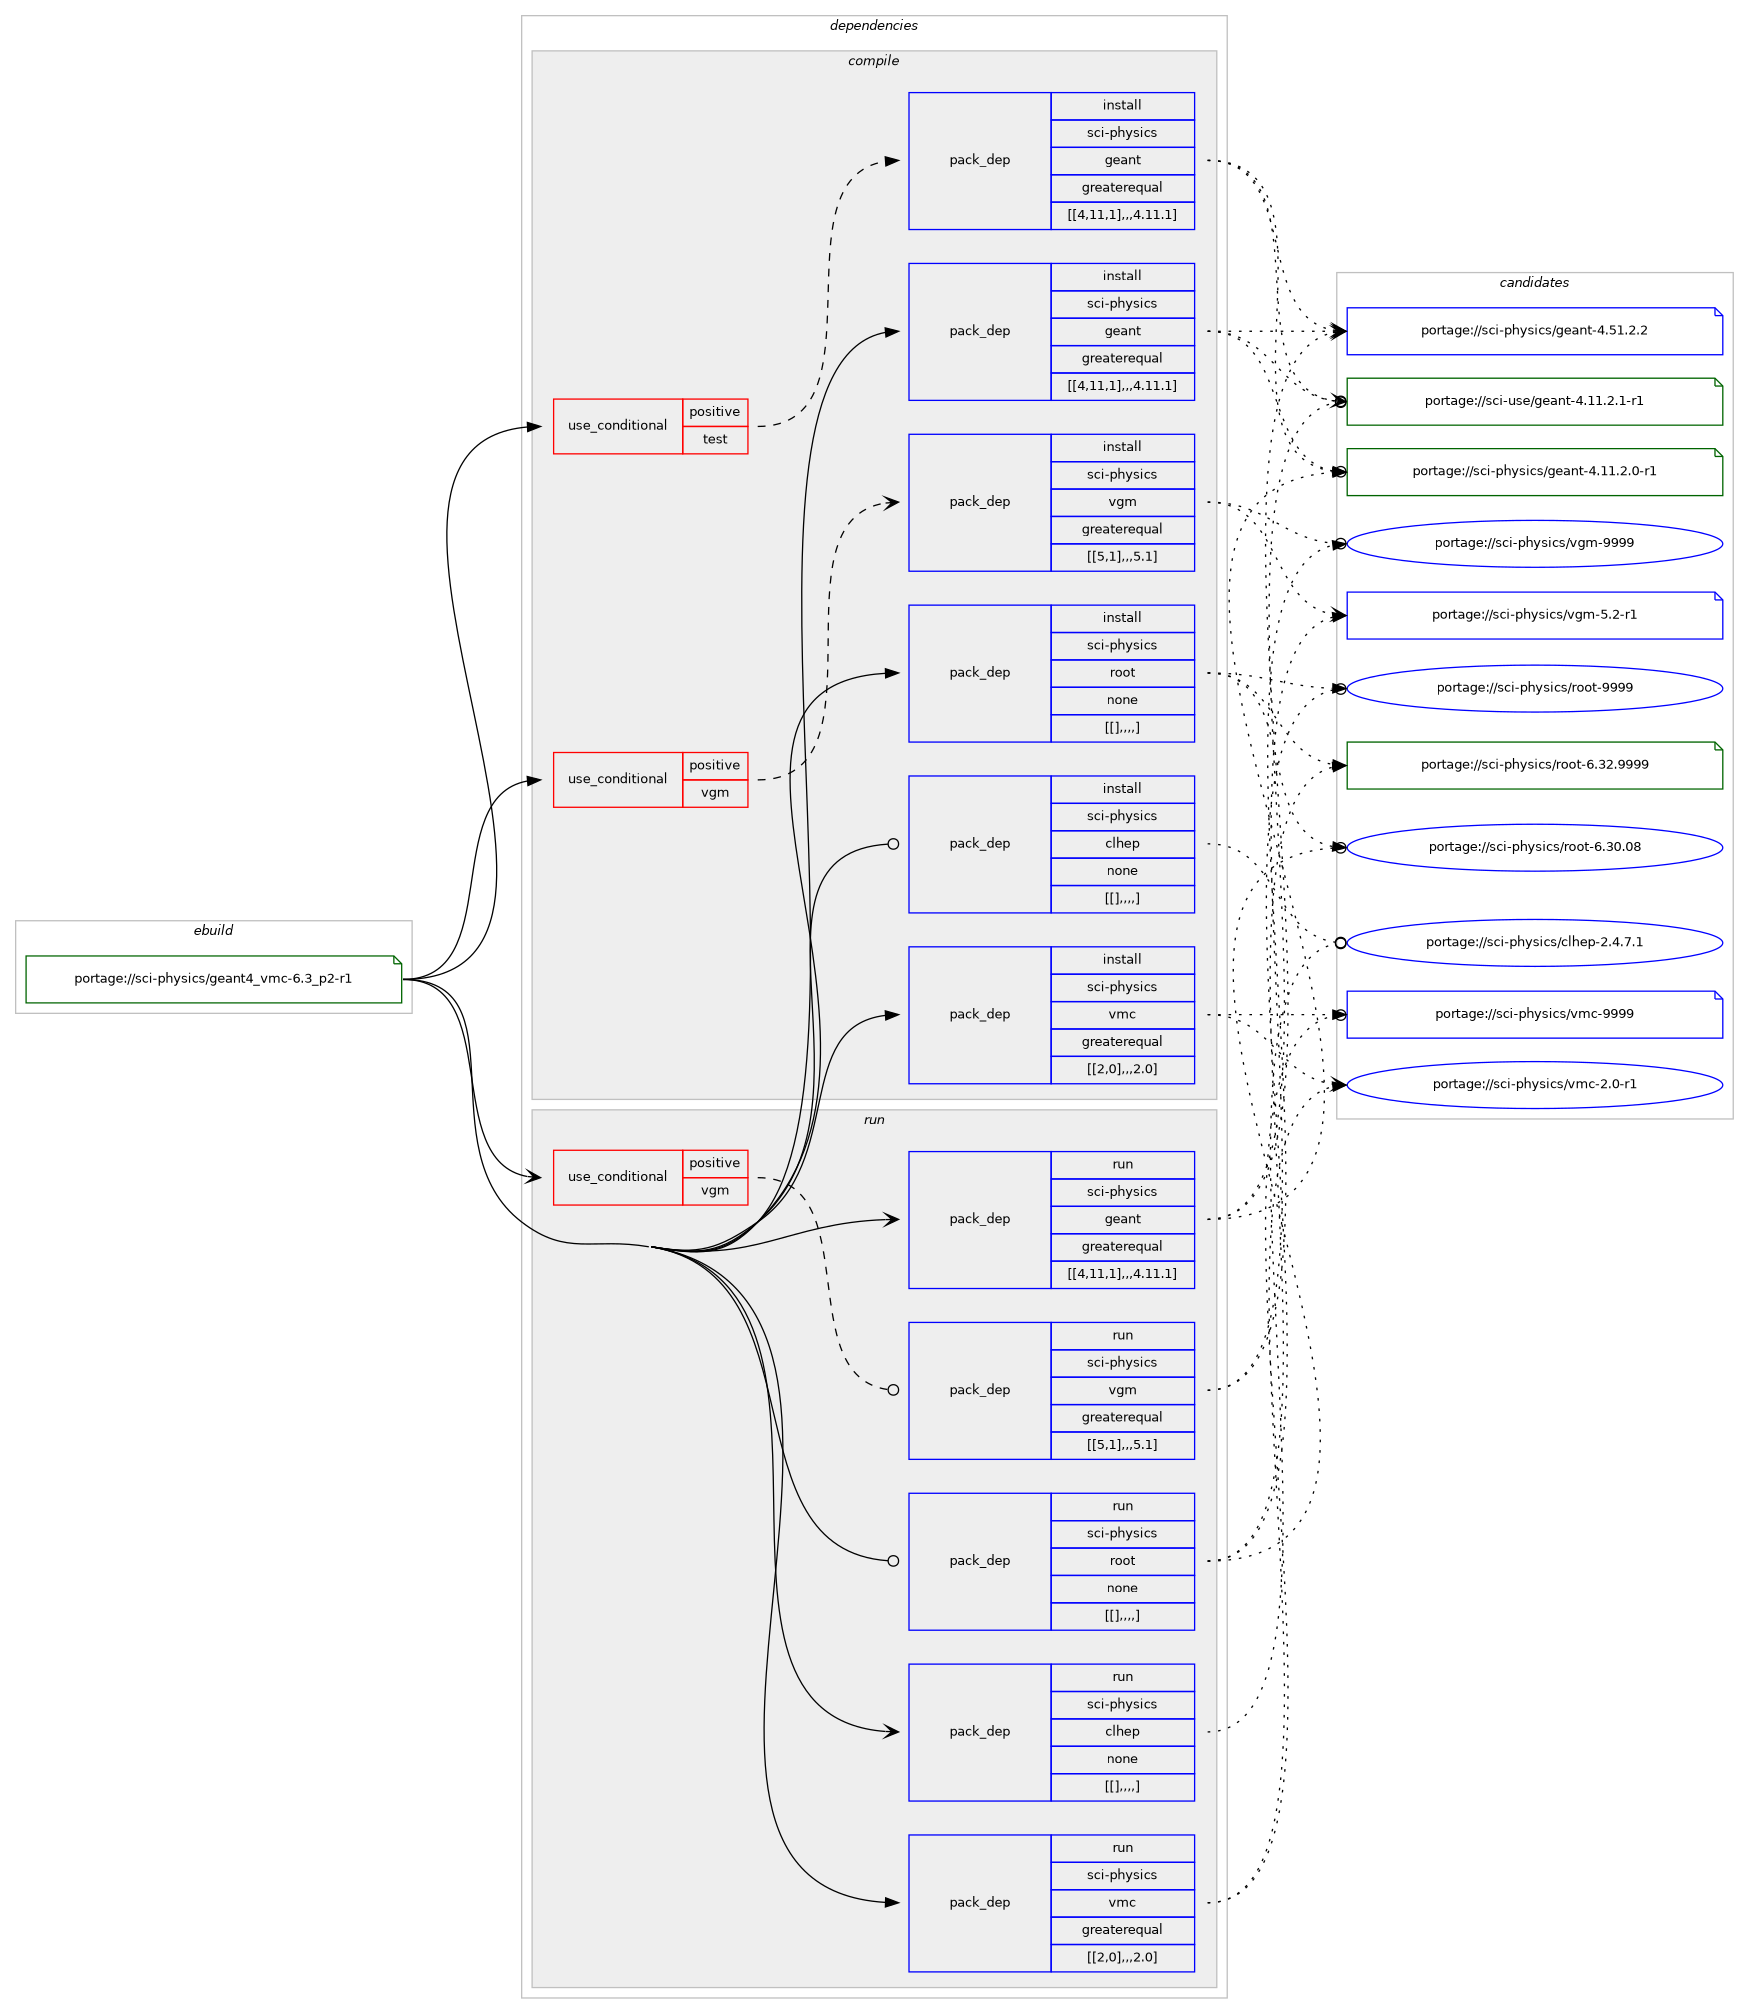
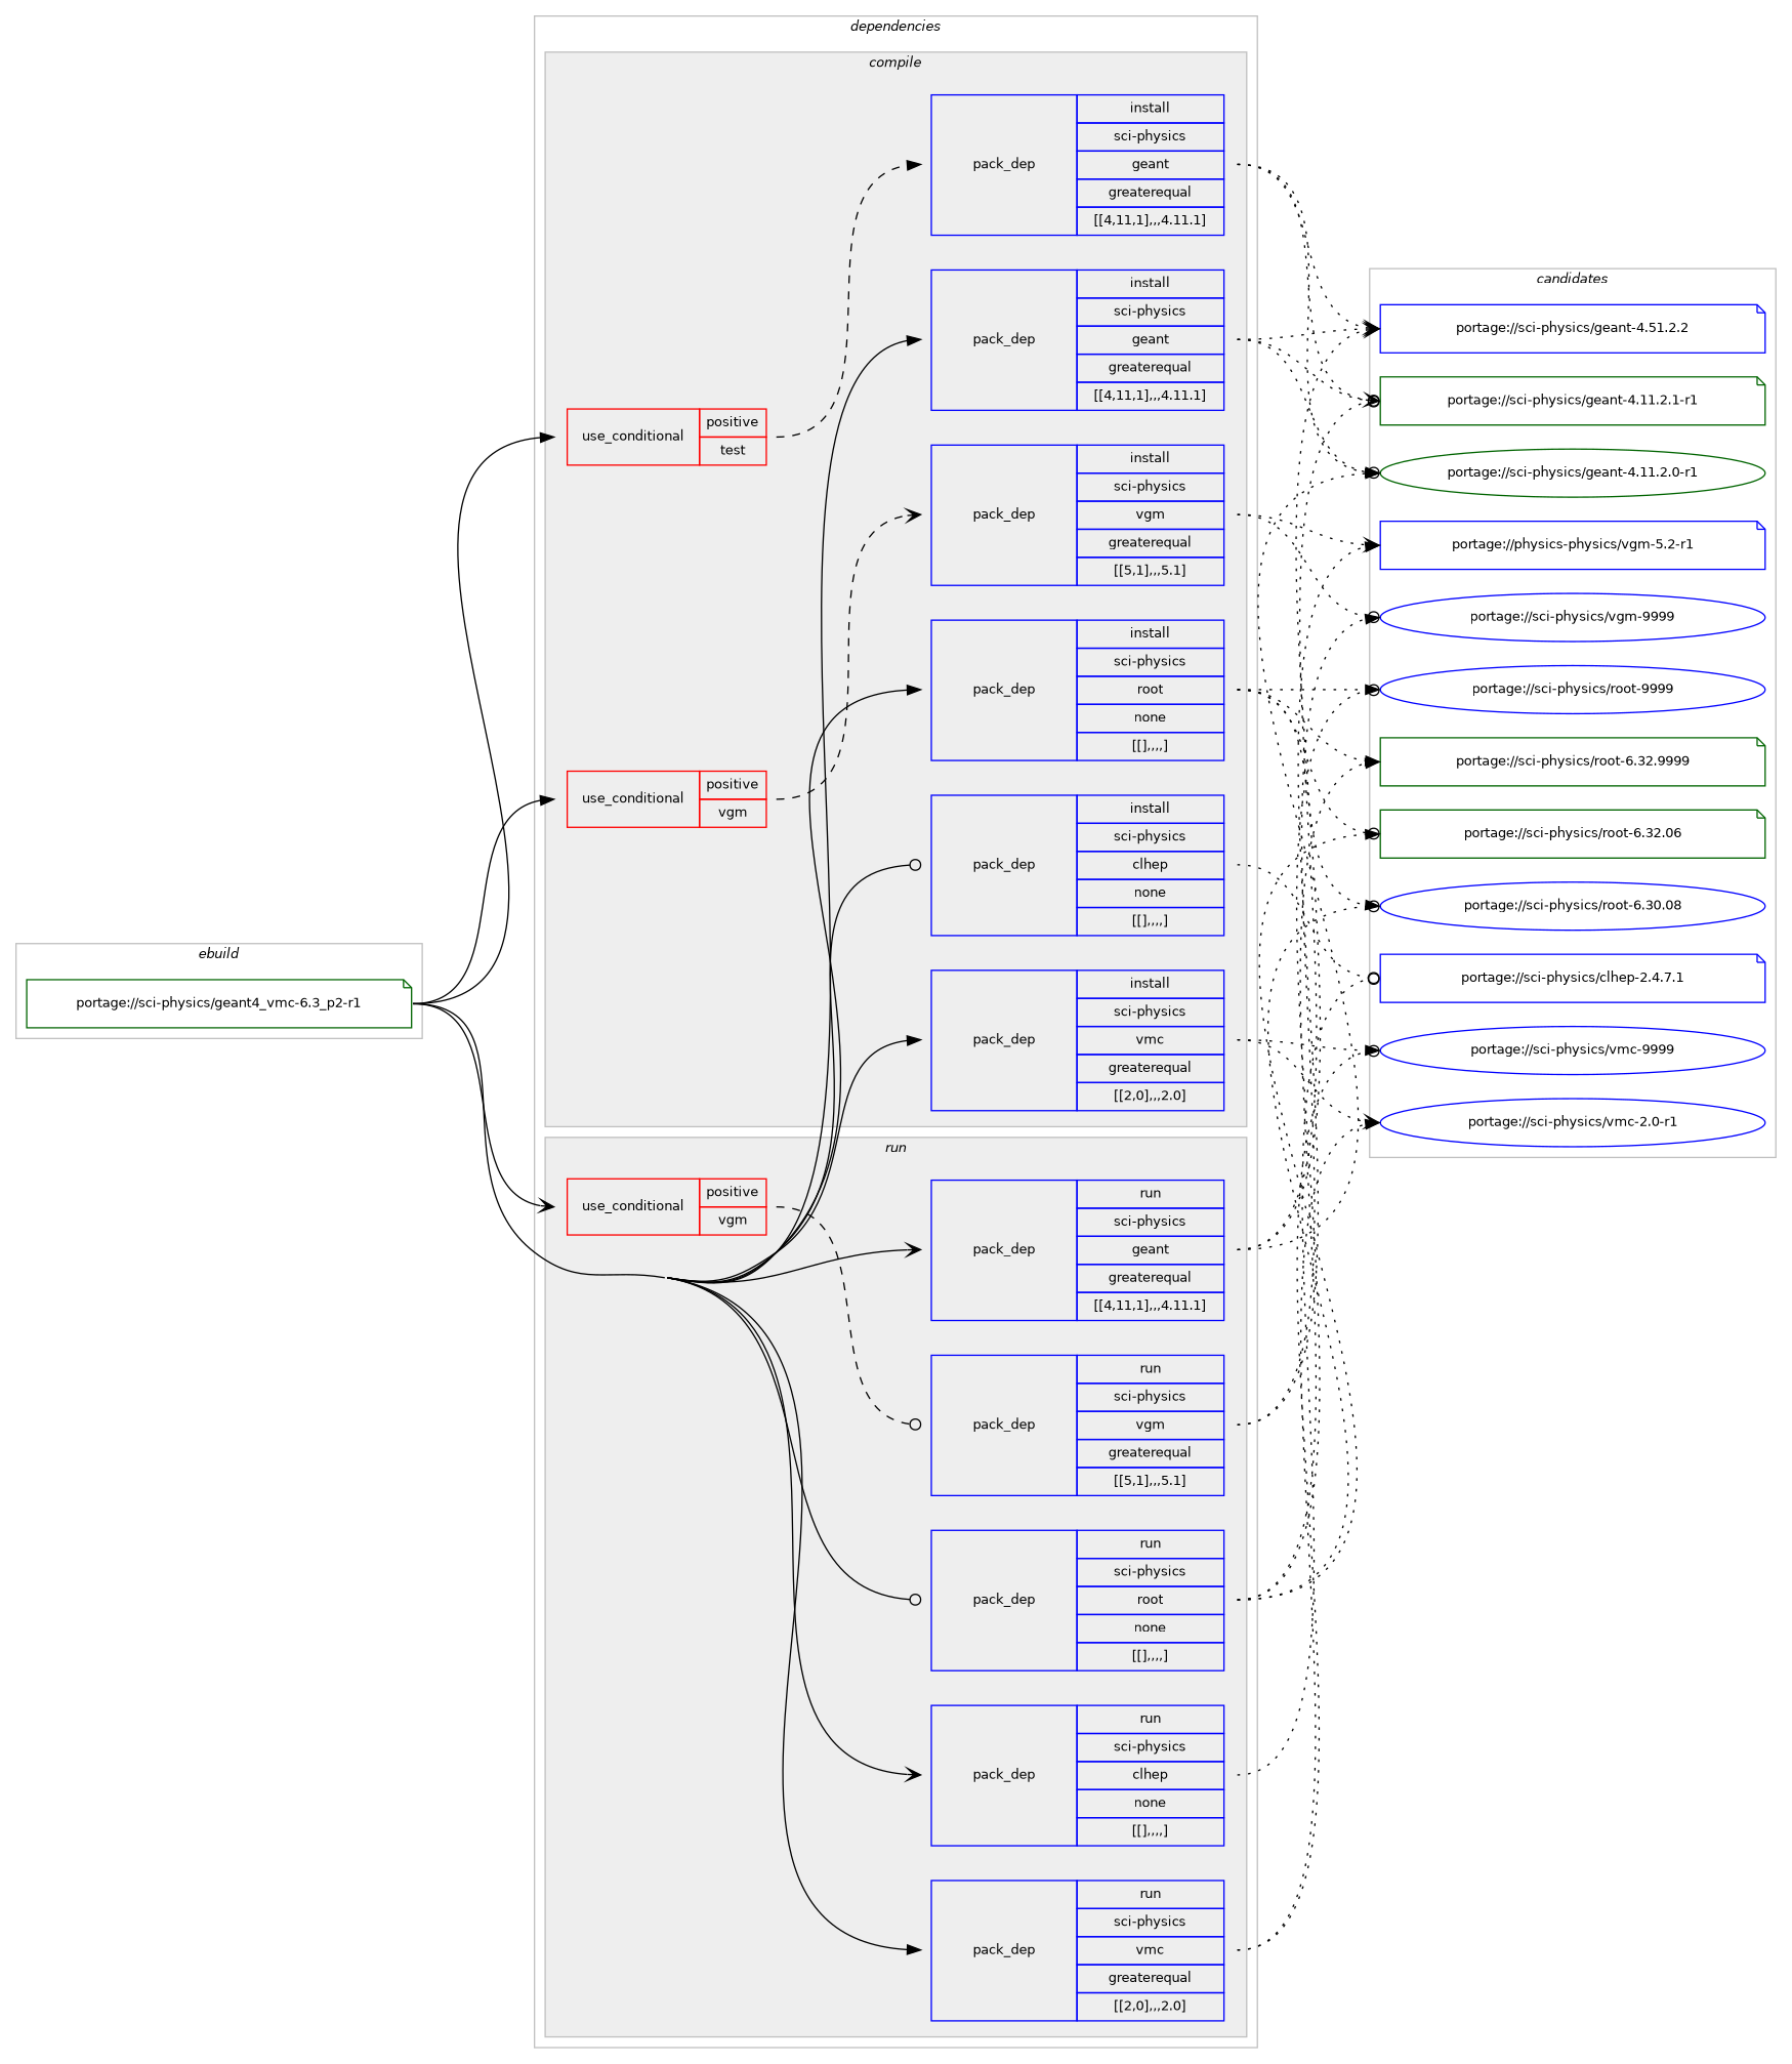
  digraph {
    compound=true
    concentrate=true
    fontname=Helvetica
    fontsize=10
    newrank=true
    rankdir=LR
    ranksep=1.5
    node [color=blue fontname=Helvetica fontsize=10 shape=none]
    edge [arrowhead=normal headport=w style=dotted tailport=e weight=100]
    n1 [color=darkgreen label="portage://sci-physics/geant4_vmc-6.3_p2-r1" shape=note width=4]
    n2 [label=<<TABLE BORDER="0" CELLBORDER="1" CELLSPACING="0" CELLPADDING="4" WIDTH="220"><TR><TD ROWSPAN="6" CELLPADDING="30">pack_dep</TD></TR><TR><TD WIDTH="110">install</TD></TR><TR><TD>sci-physics</TD></TR><TR><TD>geant</TD></TR><TR><TD>greaterequal</TD></TR><TR><TD>[[4,11,1],,,4.11.1]</TD></TR></TABLE>>]
    n3 [color=red label=<<TABLE BORDER="0" CELLBORDER="1" CELLSPACING="0" CELLPADDING="4"><TR><TD ROWSPAN="3" CELLPADDING="10">use_conditional</TD></TR><TR><TD>positive</TD></TR><TR><TD>test</TD></TR></TABLE>>]
    n4 [label=<<TABLE BORDER="0" CELLBORDER="1" CELLSPACING="0" CELLPADDING="4" WIDTH="220"><TR><TD ROWSPAN="6" CELLPADDING="30">pack_dep</TD></TR><TR><TD WIDTH="110">install</TD></TR><TR><TD>sci-physics</TD></TR><TR><TD>vgm</TD></TR><TR><TD>greaterequal</TD></TR><TR><TD>[[5,1],,,5.1]</TD></TR></TABLE>>]
    n5 [color=red label=<<TABLE BORDER="0" CELLBORDER="1" CELLSPACING="0" CELLPADDING="4"><TR><TD ROWSPAN="3" CELLPADDING="10">use_conditional</TD></TR><TR><TD>positive</TD></TR><TR><TD>vgm</TD></TR></TABLE>>]
    n6 [label=<<TABLE BORDER="0" CELLBORDER="1" CELLSPACING="0" CELLPADDING="4" WIDTH="220"><TR><TD ROWSPAN="6" CELLPADDING="30">pack_dep</TD></TR><TR><TD WIDTH="110">install</TD></TR><TR><TD>sci-physics</TD></TR><TR><TD>clhep</TD></TR><TR><TD>none</TD></TR><TR><TD>[[],,,,]</TD></TR></TABLE>>]
    n7 [label=<<TABLE BORDER="0" CELLBORDER="1" CELLSPACING="0" CELLPADDING="4" WIDTH="220"><TR><TD ROWSPAN="6" CELLPADDING="30">pack_dep</TD></TR><TR><TD WIDTH="110">install</TD></TR><TR><TD>sci-physics</TD></TR><TR><TD>geant</TD></TR><TR><TD>greaterequal</TD></TR><TR><TD>[[4,11,1],,,4.11.1]</TD></TR></TABLE>>]
    n8 [label=<<TABLE BORDER="0" CELLBORDER="1" CELLSPACING="0" CELLPADDING="4" WIDTH="220"><TR><TD ROWSPAN="6" CELLPADDING="30">pack_dep</TD></TR><TR><TD WIDTH="110">install</TD></TR><TR><TD>sci-physics</TD></TR><TR><TD>root</TD></TR><TR><TD>none</TD></TR><TR><TD>[[],,,,]</TD></TR></TABLE>>]
    n9 [label=<<TABLE BORDER="0" CELLBORDER="1" CELLSPACING="0" CELLPADDING="4" WIDTH="220"><TR><TD ROWSPAN="6" CELLPADDING="30">pack_dep</TD></TR><TR><TD WIDTH="110">install</TD></TR><TR><TD>sci-physics</TD></TR><TR><TD>vmc</TD></TR><TR><TD>greaterequal</TD></TR><TR><TD>[[2,0],,,2.0]</TD></TR></TABLE>>]
    n10 [label=<<TABLE BORDER="0" CELLBORDER="1" CELLSPACING="0" CELLPADDING="4" WIDTH="220"><TR><TD ROWSPAN="6" CELLPADDING="30">pack_dep</TD></TR><TR><TD WIDTH="110">run</TD></TR><TR><TD>sci-physics</TD></TR><TR><TD>vgm</TD></TR><TR><TD>greaterequal</TD></TR><TR><TD>[[5,1],,,5.1]</TD></TR></TABLE>>]
    n11 [color=red label=<<TABLE BORDER="0" CELLBORDER="1" CELLSPACING="0" CELLPADDING="4"><TR><TD ROWSPAN="3" CELLPADDING="10">use_conditional</TD></TR><TR><TD>positive</TD></TR><TR><TD>vgm</TD></TR></TABLE>>]
    n12 [label=<<TABLE BORDER="0" CELLBORDER="1" CELLSPACING="0" CELLPADDING="4" WIDTH="220"><TR><TD ROWSPAN="6" CELLPADDING="30">pack_dep</TD></TR><TR><TD WIDTH="110">run</TD></TR><TR><TD>sci-physics</TD></TR><TR><TD>clhep</TD></TR><TR><TD>none</TD></TR><TR><TD>[[],,,,]</TD></TR></TABLE>>]
    n13 [label=<<TABLE BORDER="0" CELLBORDER="1" CELLSPACING="0" CELLPADDING="4" WIDTH="220"><TR><TD ROWSPAN="6" CELLPADDING="30">pack_dep</TD></TR><TR><TD WIDTH="110">run</TD></TR><TR><TD>sci-physics</TD></TR><TR><TD>geant</TD></TR><TR><TD>greaterequal</TD></TR><TR><TD>[[4,11,1],,,4.11.1]</TD></TR></TABLE>>]
    n14 [label=<<TABLE BORDER="0" CELLBORDER="1" CELLSPACING="0" CELLPADDING="4" WIDTH="220"><TR><TD ROWSPAN="6" CELLPADDING="30">pack_dep</TD></TR><TR><TD WIDTH="110">run</TD></TR><TR><TD>sci-physics</TD></TR><TR><TD>root</TD></TR><TR><TD>none</TD></TR><TR><TD>[[],,,,]</TD></TR></TABLE>>]
    n15 [label=<<TABLE BORDER="0" CELLBORDER="1" CELLSPACING="0" CELLPADDING="4" WIDTH="220"><TR><TD ROWSPAN="6" CELLPADDING="30">pack_dep</TD></TR><TR><TD WIDTH="110">run</TD></TR><TR><TD>sci-physics</TD></TR><TR><TD>vmc</TD></TR><TR><TD>greaterequal</TD></TR><TR><TD>[[2,0],,,2.0]</TD></TR></TABLE>>]
    n16 [label="portage://sci-physics/geant-4.51.2.2" shape=note width=4]
-   n17 [color=darkgreen label="portage://sci-use/geant-4.11.2.1-r1" shape=note width=4]
-   n18 [color=darkgreen label="portage://sci-physics/geant-4.11.2.0-r1" shape=note width=4]
+   n17 [color=darkgreen label="portage://sci-physics/geant-4.11.2.1-r1" shape=note width=4]
+   n18 [color=darkgreen label="portage://sci-physics/geant-4.11.2.0-r1" shape=ellipse width=4]
    n19 [label="portage://sci-physics/vgm-9999" shape=ellipse width=4]
-   n20 [label="portage://sci-physics/vgm-5.2-r1" shape=note width=4]
-   n21 [label="portage://sci-physics/clhep-2.4.7.1" shape=ellipse width=4]
+   n20 [label="portage://physics-physics/vgm-5.2-r1" shape=note width=4]
+   n21 [label="portage://sci-physics/clhep-2.4.7.1" shape=note width=4]
    n22 [label="portage://sci-physics/root-9999" shape=ellipse width=4]
    n23 [color=darkgreen label="portage://sci-physics/root-6.32.9999" shape=note width=4]
+   n24 [color=darkgreen label="portage://sci-physics/root-6.32.06" shape=note width=4]
    n25 [label="portage://sci-physics/root-6.30.08" shape=ellipse width=4]
-   n26 [label="portage://sci-physics/vmc-9999" shape=note width=4]
+   n26 [label="portage://sci-physics/vmc-9999" shape=ellipse width=4]
    n27 [label="portage://sci-physics/vmc-2.0-r1" shape=ellipse width=4]
    subgraph cluster_1 {
      color=gray
      label=<<i>ebuild</i>>
      n1
    }
    subgraph cluster_2 {
      color=gray
      label=<<i>dependencies</i>>
      subgraph cluster_3 {
        color=gray
        fillcolor="#eeeeee"
        label=<<i>compile</i>>
        style=filled
        subgraph sub_4 {
          color=gray
          fillcolor="#eeeeee"
          label=<<i>compile</i>>
          style=filled
          n3
          subgraph sub_5 {
            color=gray
            fillcolor="#eeeeee"
            label=<<i>compile</i>>
            style=filled
            n2
          }
        }
        subgraph sub_6 {
          color=gray
          fillcolor="#eeeeee"
          label=<<i>compile</i>>
          style=filled
          n5
          subgraph sub_7 {
            color=gray
            fillcolor="#eeeeee"
            label=<<i>compile</i>>
            style=filled
            n4
          }
        }
        subgraph sub_8 {
          color=gray
          fillcolor="#eeeeee"
          label=<<i>compile</i>>
          style=filled
          n6
        }
        subgraph sub_9 {
          color=gray
          fillcolor="#eeeeee"
          label=<<i>compile</i>>
          style=filled
          n7
        }
        subgraph sub_10 {
          color=gray
          fillcolor="#eeeeee"
          label=<<i>compile</i>>
          style=filled
          n8
        }
        subgraph sub_11 {
          color=gray
          fillcolor="#eeeeee"
          label=<<i>compile</i>>
          style=filled
          n9
        }
      }
      subgraph cluster_12 {
        color=gray
        fillcolor="#eeeeee"
        label=<<i>compile and run</i>>
        style=filled
      }
      subgraph cluster_13 {
        color=gray
        fillcolor="#eeeeee"
        label=<<i>run</i>>
        style=filled
        subgraph sub_14 {
          color=gray
          fillcolor="#eeeeee"
          label=<<i>run</i>>
          style=filled
          n11
          subgraph sub_15 {
            color=gray
            fillcolor="#eeeeee"
            label=<<i>run</i>>
            style=filled
            n10
          }
        }
        subgraph sub_16 {
          color=gray
          fillcolor="#eeeeee"
          label=<<i>run</i>>
          style=filled
          n12
        }
        subgraph sub_17 {
          color=gray
          fillcolor="#eeeeee"
          label=<<i>run</i>>
          style=filled
          n13
        }
        subgraph sub_18 {
          color=gray
          fillcolor="#eeeeee"
          label=<<i>run</i>>
          style=filled
          n14
        }
        subgraph sub_19 {
          color=gray
          fillcolor="#eeeeee"
          label=<<i>run</i>>
          style=filled
          n15
        }
      }
    }
    subgraph cluster_20 {
      color=gray
      label=<<i>candidates</i>>
      rank=same
      subgraph sub_21 {
        color=black
        label=<<i>candidates</i>>
        nodesep=1
        rank=same
        n16
        n17
        n18
      }
      subgraph sub_22 {
        color=black
        label=<<i>candidates</i>>
        nodesep=1
        rank=same
        n19
        n20
      }
      subgraph sub_23 {
        color=black
        label=<<i>candidates</i>>
        nodesep=1
        rank=same
        n21
      }
      subgraph sub_24 {
        color=black
        label=<<i>candidates</i>>
        nodesep=1
        rank=same
        n16
        n17
        n18
      }
      subgraph sub_25 {
        color=black
        label=<<i>candidates</i>>
        nodesep=1
        rank=same
        n22
        n23
+       n24
        n25
      }
      subgraph sub_26 {
        color=black
        label=<<i>candidates</i>>
        nodesep=1
        rank=same
        n26
        n27
      }
      subgraph sub_27 {
        color=black
        label=<<i>candidates</i>>
        nodesep=1
        rank=same
        n19
        n20
      }
      subgraph sub_28 {
        color=black
        label=<<i>candidates</i>>
        nodesep=1
        rank=same
        n21
      }
      subgraph sub_29 {
        color=black
        label=<<i>candidates</i>>
        nodesep=1
        rank=same
        n16
        n17
        n18
      }
      subgraph sub_30 {
        color=black
        label=<<i>candidates</i>>
        nodesep=1
        rank=same
        n22
        n23
+       n24
        n25
      }
      subgraph sub_31 {
        color=black
        label=<<i>candidates</i>>
        nodesep=1
        rank=same
        n26
        n27
      }
    }
    n1 -> n3 [style=solid weight=20]
    n1 -> n5 [style=solid weight=20]
    n1 -> n6 [arrowhead=odot style=solid weight=20]
    n1 -> n7 [style=solid weight=20]
    n1 -> n8 [style=solid weight=20]
    n1 -> n9 [style=solid weight=20]
    n1 -> n11 [arrowhead=vee style=solid weight=20]
    n1 -> n12 [arrowhead=vee style=solid weight=20]
    n1 -> n13 [arrowhead=vee style=solid weight=20]
    n1 -> n14 [arrowhead=odot style=solid weight=20]
    n1 -> n15 [style=solid weight=20]
    n2 -> n16 [arrowhead=vee]
    n2 -> n17 [arrowhead=vee]
    n2 -> n18
    n3 -> n2 [style=dashed weight=20]
    n4 -> n19 [arrowhead=odot]
    n4 -> n20 [arrowhead=vee]
    n5 -> n4 [arrowhead=vee style=dashed weight=20]
    n6 -> n21 [arrowhead=odot]
    n7 -> n16 [arrowhead=vee]
    n7 -> n17 [arrowhead=odot]
    n7 -> n18 [arrowhead=odot]
    n8 -> n22
    n8 -> n23
+   n8 -> n24 [arrowhead=odot]
    n8 -> n25
    n9 -> n26
    n9 -> n27 [arrowhead=vee]
    n10 -> n19
    n10 -> n20
    n11 -> n10 [arrowhead=odot style=dashed weight=20]
    n12 -> n21 [arrowhead=odot]
    n13 -> n16 [arrowhead=vee]
    n13 -> n17 [arrowhead=odot]
    n13 -> n18
    n14 -> n22 [arrowhead=odot]
    n14 -> n23
+   n14 -> n24
    n14 -> n25 [arrowhead=odot]
    n15 -> n26 [arrowhead=odot]
    n15 -> n27
  }
